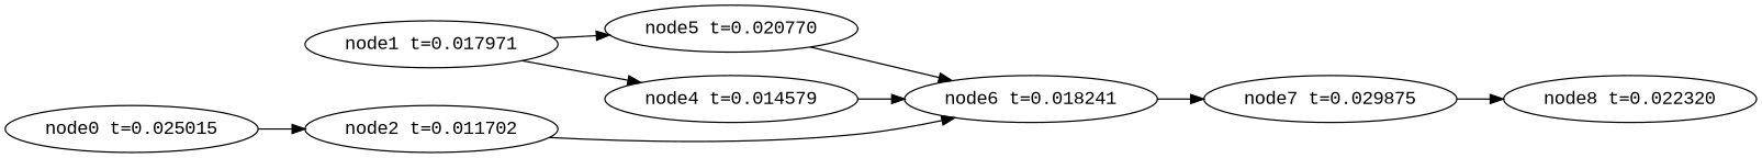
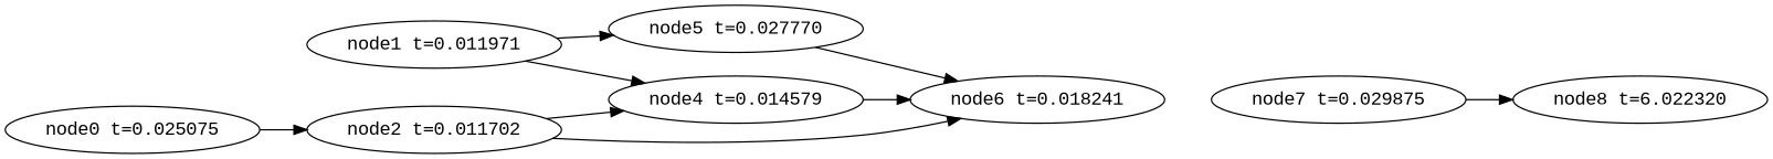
  digraph {
    fontname="Liberation Mono"
    rankdir=LR
    node [fontname="Liberation Mono"]
    edge [fontname="Liberation Mono"]
-   n1 [label="node8 t=0.022320"]
+   n1 [label="node8 t=6.022320"]
    n2 [label="node7 t=0.029875"]
    n3 [label="node6 t=0.018241"]
-   n4 [label="node5 t=0.020770"]
+   n4 [label="node5 t=0.027770"]
    n5 [label="node4 t=0.014579"]
    n6 [label="node2 t=0.011702"]
-   n7 [label="node1 t=0.017971"]
-   n8 [label="node0 t=0.025015"]
+   n7 [label="node1 t=0.011971"]
+   n8 [label="node0 t=0.025075"]
    n2 -> n1
-   n3 -> n2
    n4 -> n3
    n5 -> n3
    n6 -> n3
+   n6 -> n5
    n7 -> n4
    n7 -> n5
    n8 -> n6
  }
